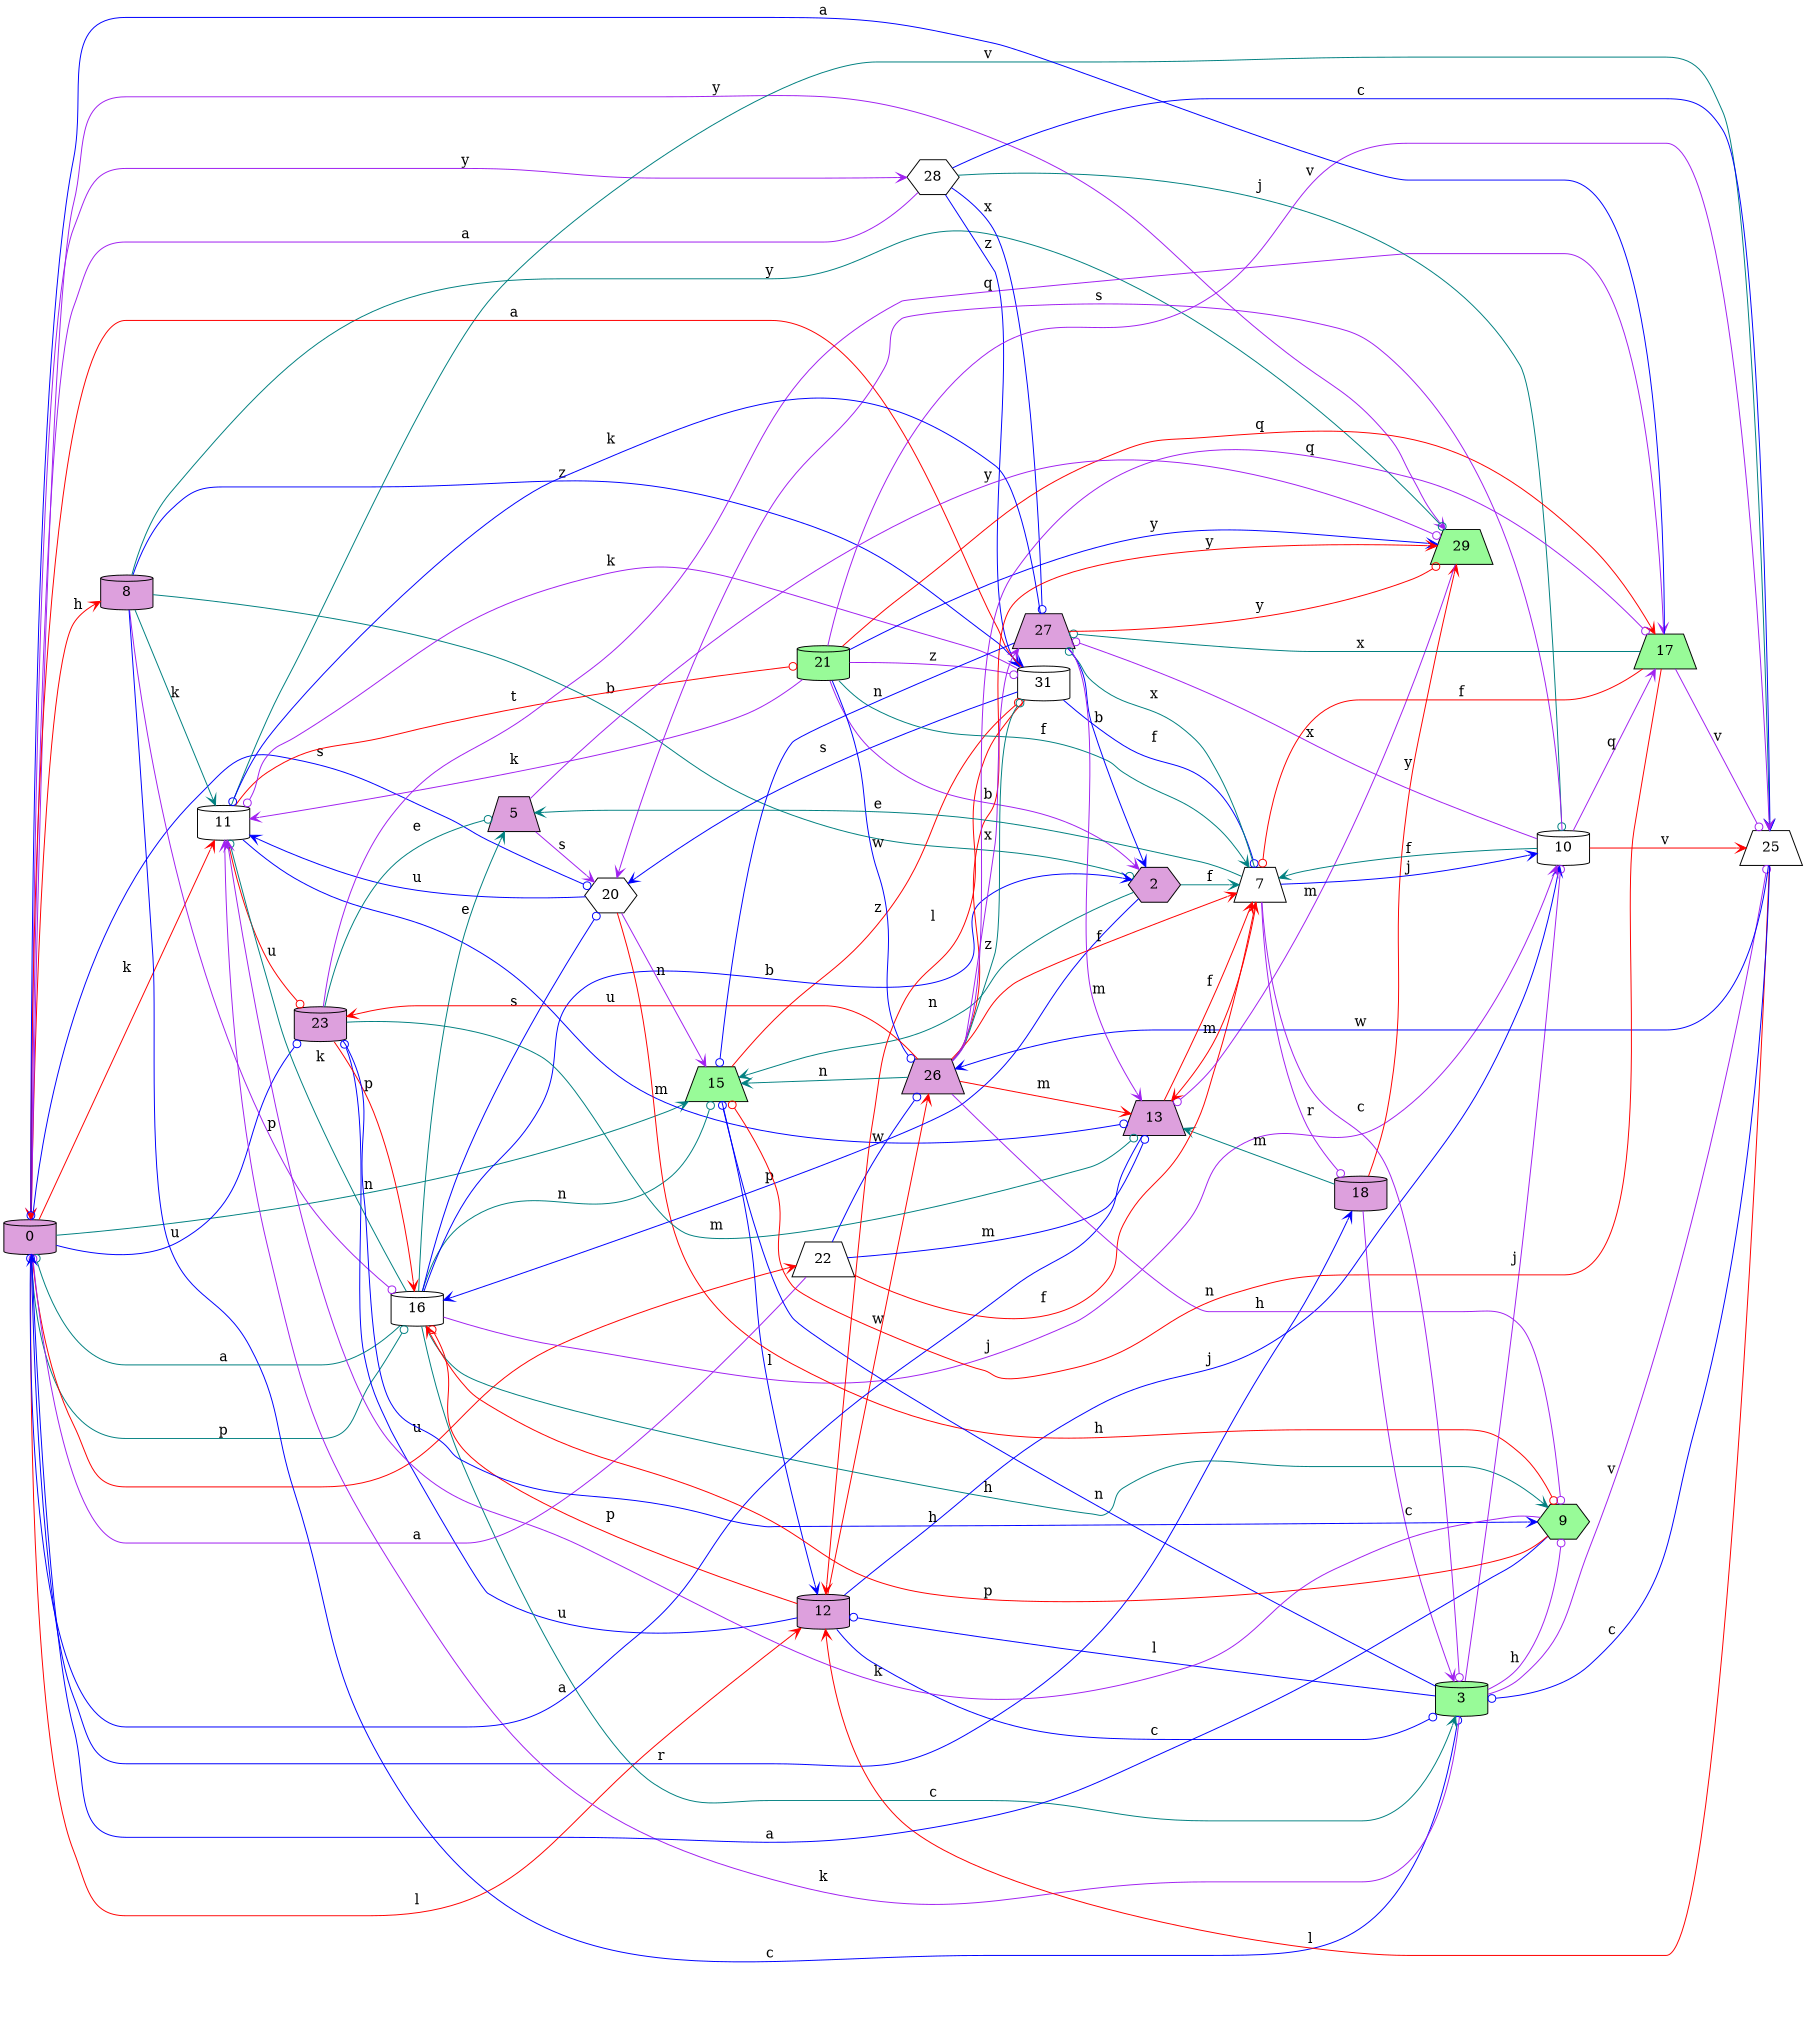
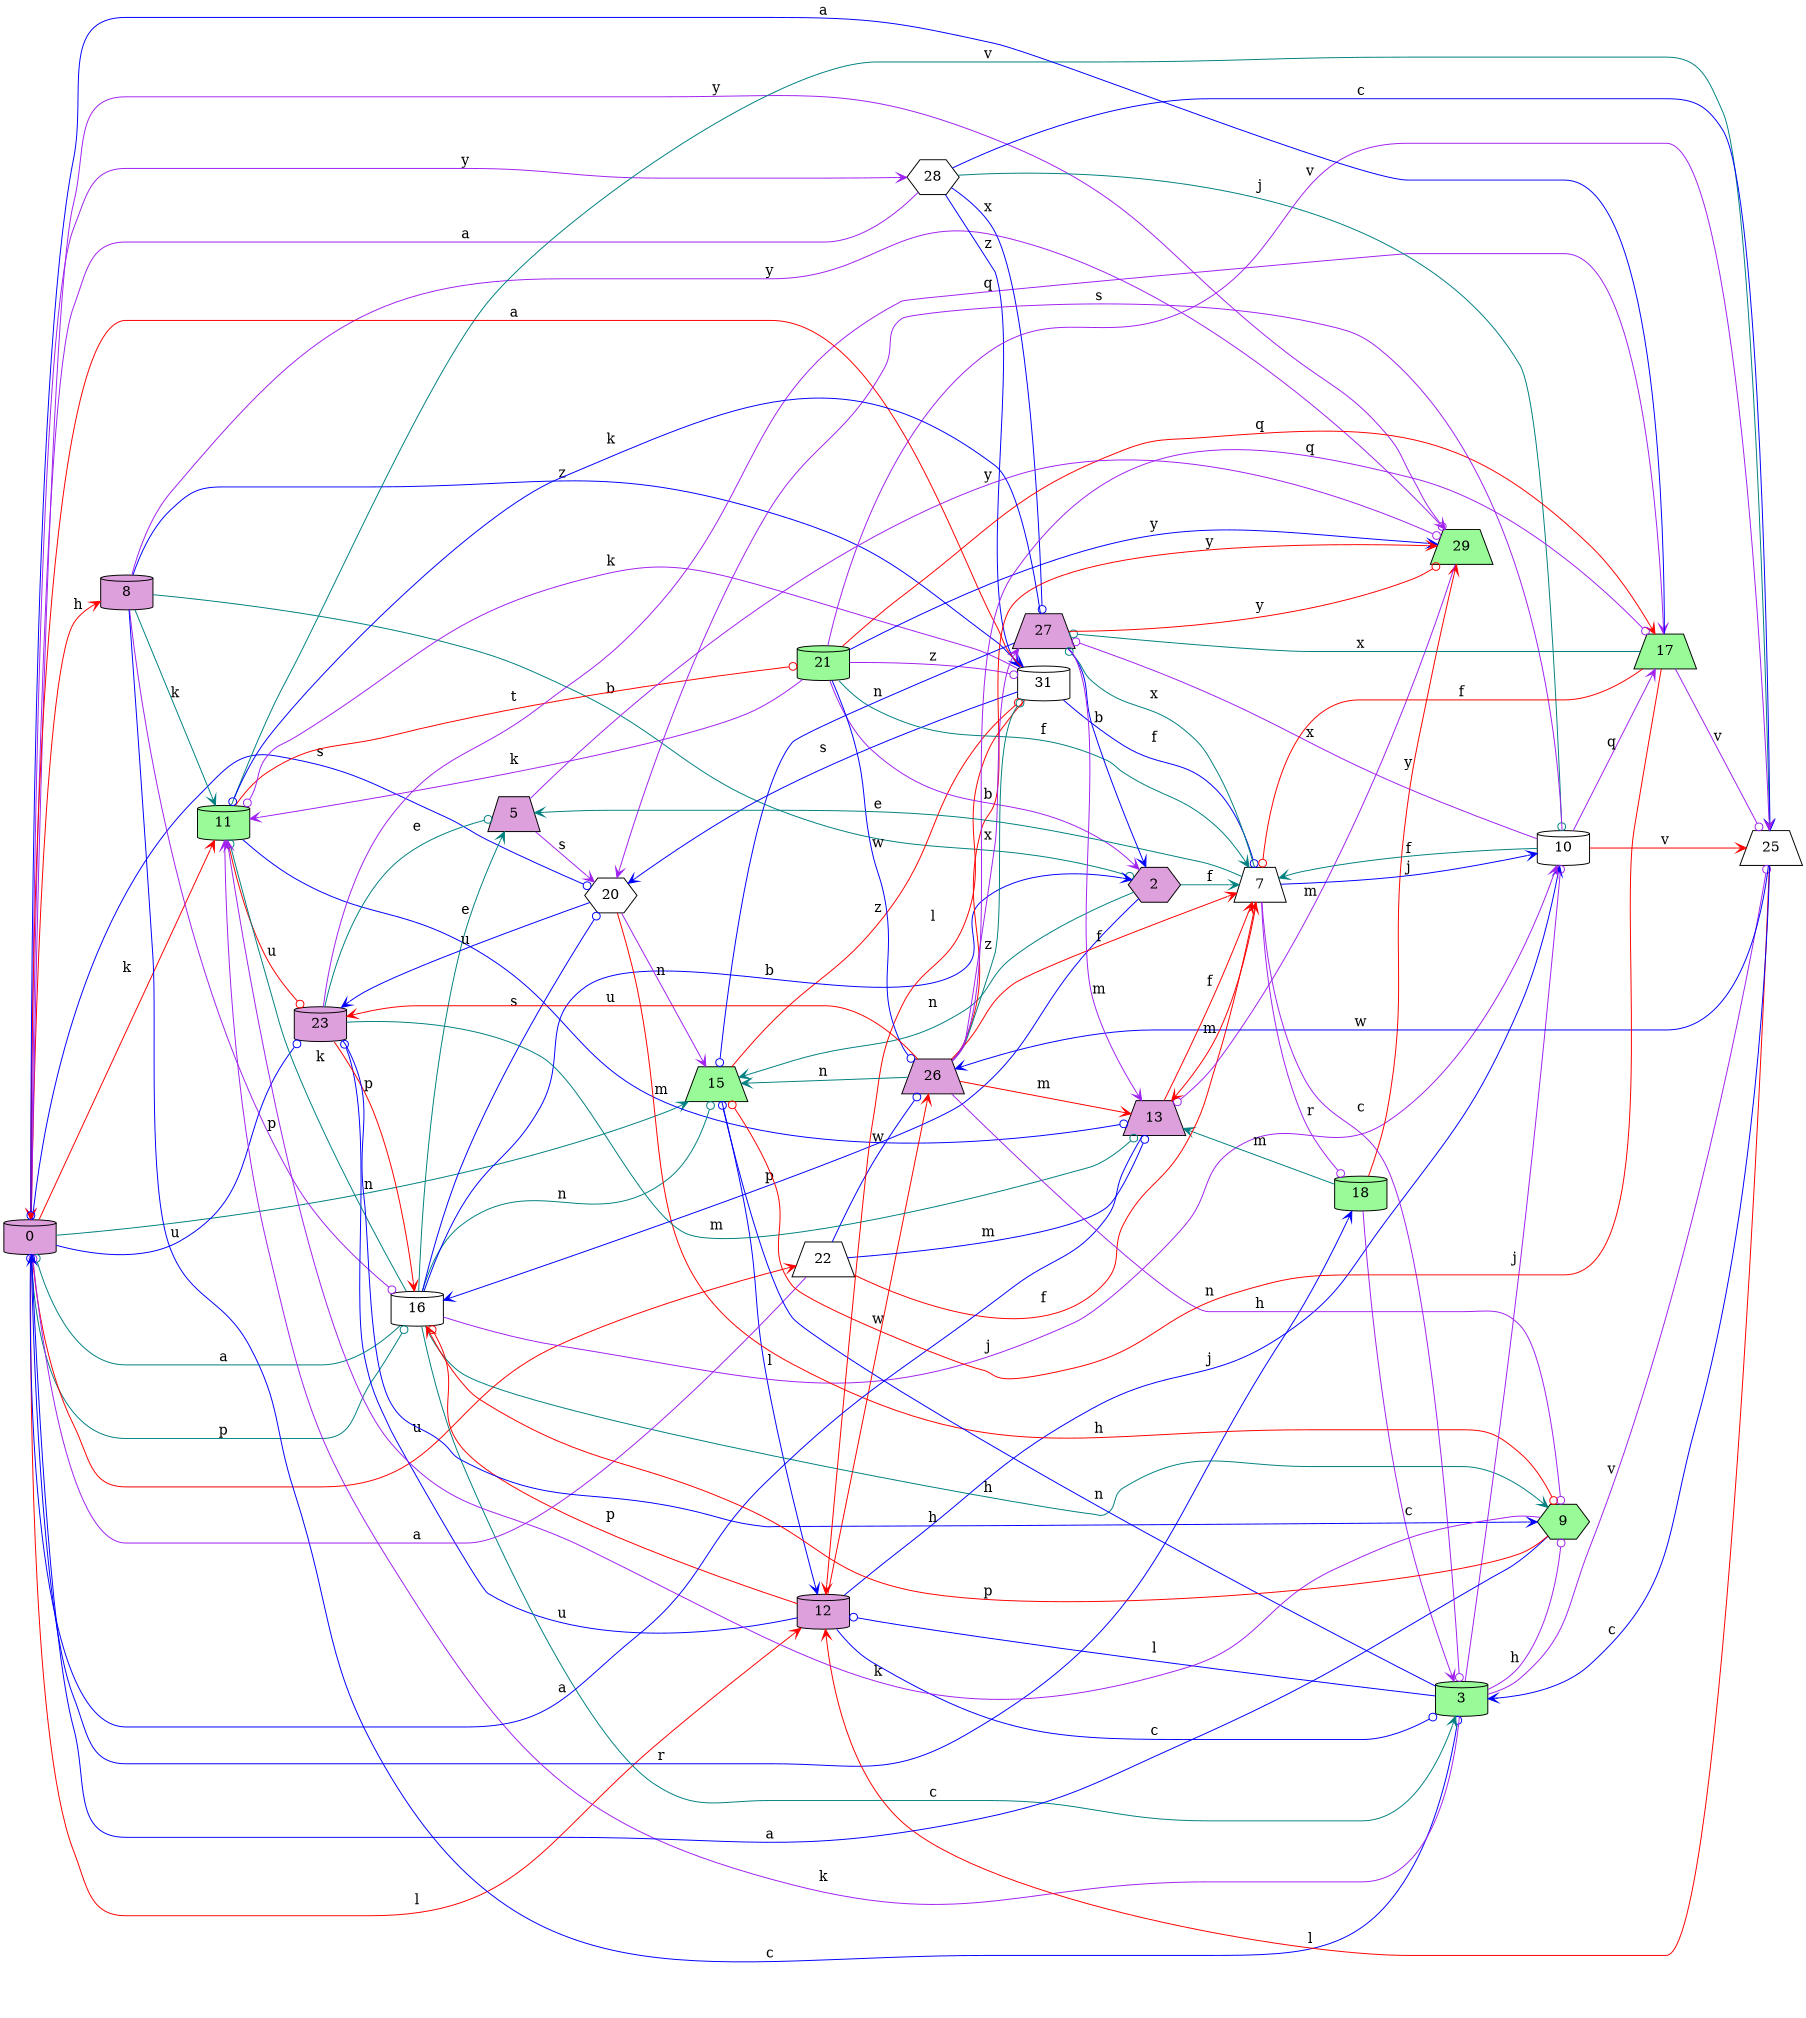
  strict digraph {
    fontname="DejaVu Serif"
    rankdir=LR
    node [fillcolor=plum fontname="DejaVu Serif" shape=cylinder style=filled]
    edge [arrowhead=vee color=blue fontname="DejaVu Serif"]
    0
    8
-   11 [fillcolor=white]
+   11 [fillcolor=palegreen]
    12
    15 [fillcolor=palegreen shape=trapezium]
    16 [fillcolor=white]
-   18
+   18 [fillcolor=palegreen]
    20 [fillcolor=white shape=hexagon]
    22 [fillcolor=white shape=trapezium]
    23
    28 [fillcolor=white shape=hexagon]
    29 [fillcolor=palegreen shape=trapezium]
    2 [shape=hexagon]
    3 [fillcolor=palegreen]
    31 [fillcolor=white]
    25 [fillcolor=white shape=trapezium]
    13 [shape=trapezium]
    21 [fillcolor=palegreen]
    10 [fillcolor=white]
    26 [shape=trapezium]
    9 [fillcolor=palegreen shape=hexagon]
    5 [shape=trapezium]
    7 [fillcolor=white shape=trapezium]
    17 [fillcolor=palegreen shape=trapezium]
    27 [shape=trapezium]
    0 -> 8 [color=red label=h]
    0 -> 11 [color=red label=k]
    0 -> 12 [color=red label=l]
    0 -> 15 [color=teal label=n]
    0 -> 16 [arrowhead=odot color=teal label=p]
    0 -> 18 [label=r]
    0 -> 20 [arrowhead=odot label=s]
    0 -> 22 [color=red label=u]
    0 -> 23 [arrowhead=odot label=u]
    0 -> 28 [color=purple label=y]
    0 -> 29 [color=purple label=y]
    8 -> 11 [color=teal label=k]
    8 -> 16 [arrowhead=odot color=purple label=p]
-   8 -> 29 [arrowhead=odot color=teal label=y]
+   8 -> 29 [arrowhead=odot color=purple label=y]
    8 -> 2 [arrowhead=odot color=teal label=b]
    8 -> 3 [arrowhead=odot label=c]
    8 -> 31 [label=z]
    11 -> 23 [arrowhead=odot color=red label=u]
    11 -> 25 [color=teal label=v]
    11 -> 13 [arrowhead=odot label=m]
    11 -> 21 [arrowhead=odot color=red label=t]
    12 -> 16 [arrowhead=odot color=red label=p]
    12 -> 23 [arrowhead=odot label=u]
    12 -> 3 [arrowhead=odot label=c]
    12 -> 10 [label=j]
    12 -> 26 [color=red label=w]
    15 -> 12 [label=l]
    15 -> 31 [arrowhead=odot color=red label=z]
    16 -> 0 [arrowhead=odot color=teal label=a]
    16 -> 11 [arrowhead=odot color=teal label=k]
    16 -> 15 [arrowhead=odot color=teal label=n]
    16 -> 20 [arrowhead=odot label=s]
    16 -> 2 [label=b]
    16 -> 3 [color=teal label=c]
    16 -> 10 [color=purple label=j]
    16 -> 9 [color=teal label=h]
    16 -> 5 [color=teal label=e]
    18 -> 29 [color=red label=y]
    18 -> 3 [color=purple label=c]
    18 -> 13 [color=teal label=m]
    20 -> 15 [color=purple label=n]
-   20 -> 11 [label=u]
+   20 -> 23 [label=u]
    20 -> 9 [arrowhead=odot color=red label=h]
    22 -> 0 [arrowhead=odot color=purple label=a]
    22 -> 13 [arrowhead=odot label=m]
    22 -> 26 [arrowhead=odot label=w]
    22 -> 7 [color=red label=f]
    23 -> 16 [color=red label=p]
    23 -> 13 [arrowhead=odot color=teal label=m]
    23 -> 9 [label=h]
    23 -> 5 [arrowhead=odot color=teal label=e]
    23 -> 17 [color=purple label=q]
    28 -> 0 [color=purple label=a]
    28 -> 31 [label=z]
    28 -> 25 [label=c]
    28 -> 10 [arrowhead=odot color=teal label=j]
    28 -> 27 [arrowhead=odot label=x]
    29 -> 13 [arrowhead=odot color=purple label=m]
    2 -> 15 [color=teal label=n]
    2 -> 16 [label=p]
    2 -> 7 [color=teal label=f]
    3 -> 11 [color=purple label=k]
    3 -> 12 [arrowhead=odot label=l]
    3 -> 15 [arrowhead=odot label=n]
    3 -> 25 [arrowhead=odot color=purple label=v]
    3 -> 10 [arrowhead=odot color=purple label=j]
    3 -> 9 [arrowhead=odot color=purple label=h]
    31 -> 0 [color=red label=a]
    31 -> 11 [arrowhead=odot color=purple label=k]
    31 -> 12 [color=red label=l]
    31 -> 20 [label=s]
    31 -> 7 [arrowhead=odot label=f]
    25 -> 12 [color=red label=l]
-   25 -> 3 [arrowhead=odot label=c]
+   25 -> 3 [label=c]
    25 -> 26 [label=w]
    13 -> 0 [arrowhead=odot label=a]
    13 -> 7 [color=red label=f]
    21 -> 11 [color=purple label=k]
    21 -> 29 [label=y]
    21 -> 2 [color=purple label=b]
    21 -> 31 [arrowhead=odot color=purple label=z]
    21 -> 25 [color=purple label=v]
    21 -> 26 [arrowhead=odot label=w]
    21 -> 7 [color=teal label=f]
    21 -> 17 [color=red label=q]
    10 -> 20 [color=purple label=s]
    10 -> 25 [color=red label=v]
    10 -> 7 [color=teal label=f]
    10 -> 17 [color=purple label=q]
    10 -> 27 [arrowhead=odot color=purple label=x]
    26 -> 15 [color=teal label=n]
    26 -> 23 [color=red label=u]
    26 -> 29 [color=red label=y]
    26 -> 31 [arrowhead=odot color=teal label=z]
    26 -> 13 [color=red label=m]
    26 -> 9 [arrowhead=odot color=purple label=h]
    26 -> 7 [color=red label=f]
    26 -> 17 [arrowhead=odot color=purple label=q]
    26 -> 27 [color=purple label=x]
    9 -> 0 [label=a]
    9 -> 11 [color=purple label=k]
    9 -> 16 [color=red label=p]
    5 -> 20 [color=purple label=s]
    5 -> 29 [arrowhead=odot color=purple label=y]
    7 -> 18 [arrowhead=odot color=purple label=r]
    7 -> 3 [arrowhead=odot color=purple label=c]
    7 -> 13 [color=red label=m]
    7 -> 10 [label=j]
    7 -> 5 [color=teal label=e]
    7 -> 27 [arrowhead=odot color=teal label=x]
    17 -> 0 [arrowhead=odot label=a]
    17 -> 15 [arrowhead=odot color=red label=n]
    17 -> 25 [arrowhead=odot color=purple label=v]
    17 -> 7 [arrowhead=odot color=red label=f]
    17 -> 27 [arrowhead=odot color=teal label=x]
    27 -> 11 [arrowhead=odot label=k]
    27 -> 15 [arrowhead=odot label=n]
    27 -> 29 [arrowhead=odot color=red label=y]
    27 -> 2 [label=b]
    27 -> 13 [color=purple label=m]
  }
